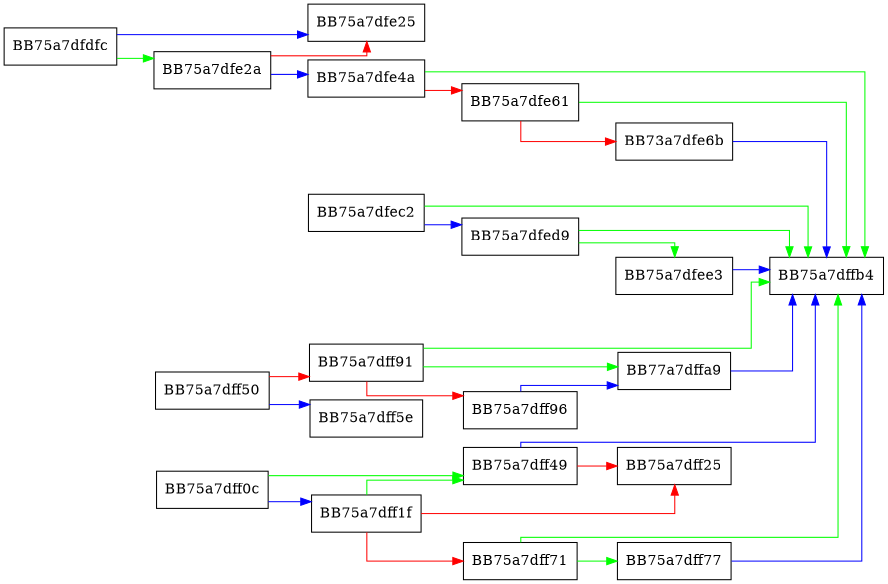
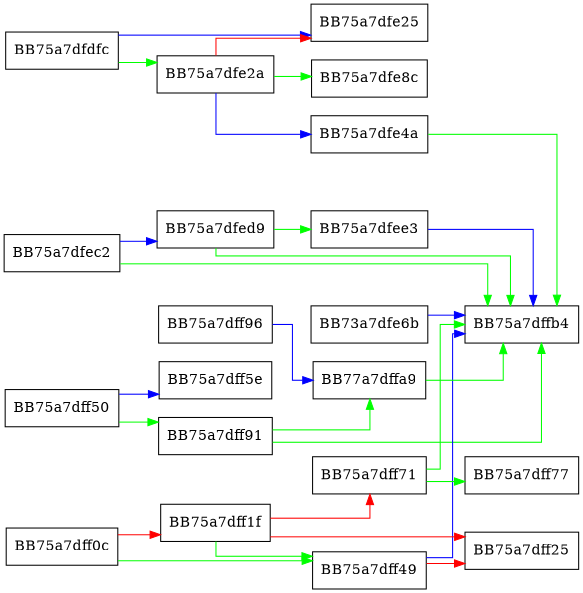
  digraph {
    rankdir=LR
    splines=ortho
    node [shape=box]
    edge [color=green]
    BB75a7dfdfc
    BB75a7dfe2a
    BB75a7dfe25
+   BB75a7dfe8c
    BB75a7dfe4a
    BB75a7dffb4
-   BB75a7dfe61
    BB75a7dfec2
    BB75a7dfed9
    n10 [label=BB73a7dfe6b]
    BB75a7dff50
    BB75a7dff91
    BB75a7dff5e
    BB75a7dff0c
    BB75a7dff49
    BB75a7dff1f
    BB75a7dfee3
    n18 [label=BB77a7dffa9]
    BB75a7dff96
    BB75a7dff25
    BB75a7dff71
    BB75a7dff77
    BB75a7dfdfc -> BB75a7dfe2a
    BB75a7dfdfc -> BB75a7dfe25 [color=blue]
    BB75a7dfe2a -> BB75a7dfe25 [color=red]
+   BB75a7dfe2a -> BB75a7dfe8c
    BB75a7dfe2a -> BB75a7dfe4a [color=blue]
    BB75a7dfe4a -> BB75a7dffb4
-   BB75a7dfe4a -> BB75a7dfe61 [color=red]
-   BB75a7dfe61 -> BB75a7dffb4
-   BB75a7dfe61 -> n10 [color=red]
    BB75a7dfec2 -> BB75a7dffb4
    BB75a7dfec2 -> BB75a7dfed9 [color=blue]
    BB75a7dfed9 -> BB75a7dffb4
    BB75a7dfed9 -> BB75a7dfee3
    n10 -> BB75a7dffb4 [color=blue]
-   BB75a7dff50 -> BB75a7dff91 [color=red]
+   BB75a7dff50 -> BB75a7dff91
    BB75a7dff50 -> BB75a7dff5e [color=blue]
    BB75a7dff91 -> BB75a7dffb4
    BB75a7dff91 -> n18
-   BB75a7dff91 -> BB75a7dff96 [color=red]
    BB75a7dff0c -> BB75a7dff49
-   BB75a7dff0c -> BB75a7dff1f [color=blue]
+   BB75a7dff0c -> BB75a7dff1f [color=red]
    BB75a7dff49 -> BB75a7dffb4 [color=blue]
    BB75a7dff49 -> BB75a7dff25 [color=red]
    BB75a7dff1f -> BB75a7dff49
    BB75a7dff1f -> BB75a7dff25 [color=red]
    BB75a7dff1f -> BB75a7dff71 [color=red]
    BB75a7dfee3 -> BB75a7dffb4 [color=blue]
-   n18 -> BB75a7dffb4 [color=blue]
+   n18 -> BB75a7dffb4
    BB75a7dff96 -> n18 [color=blue]
    BB75a7dff71 -> BB75a7dffb4
    BB75a7dff71 -> BB75a7dff77
-   BB75a7dff77 -> BB75a7dffb4 [color=blue]
  }
